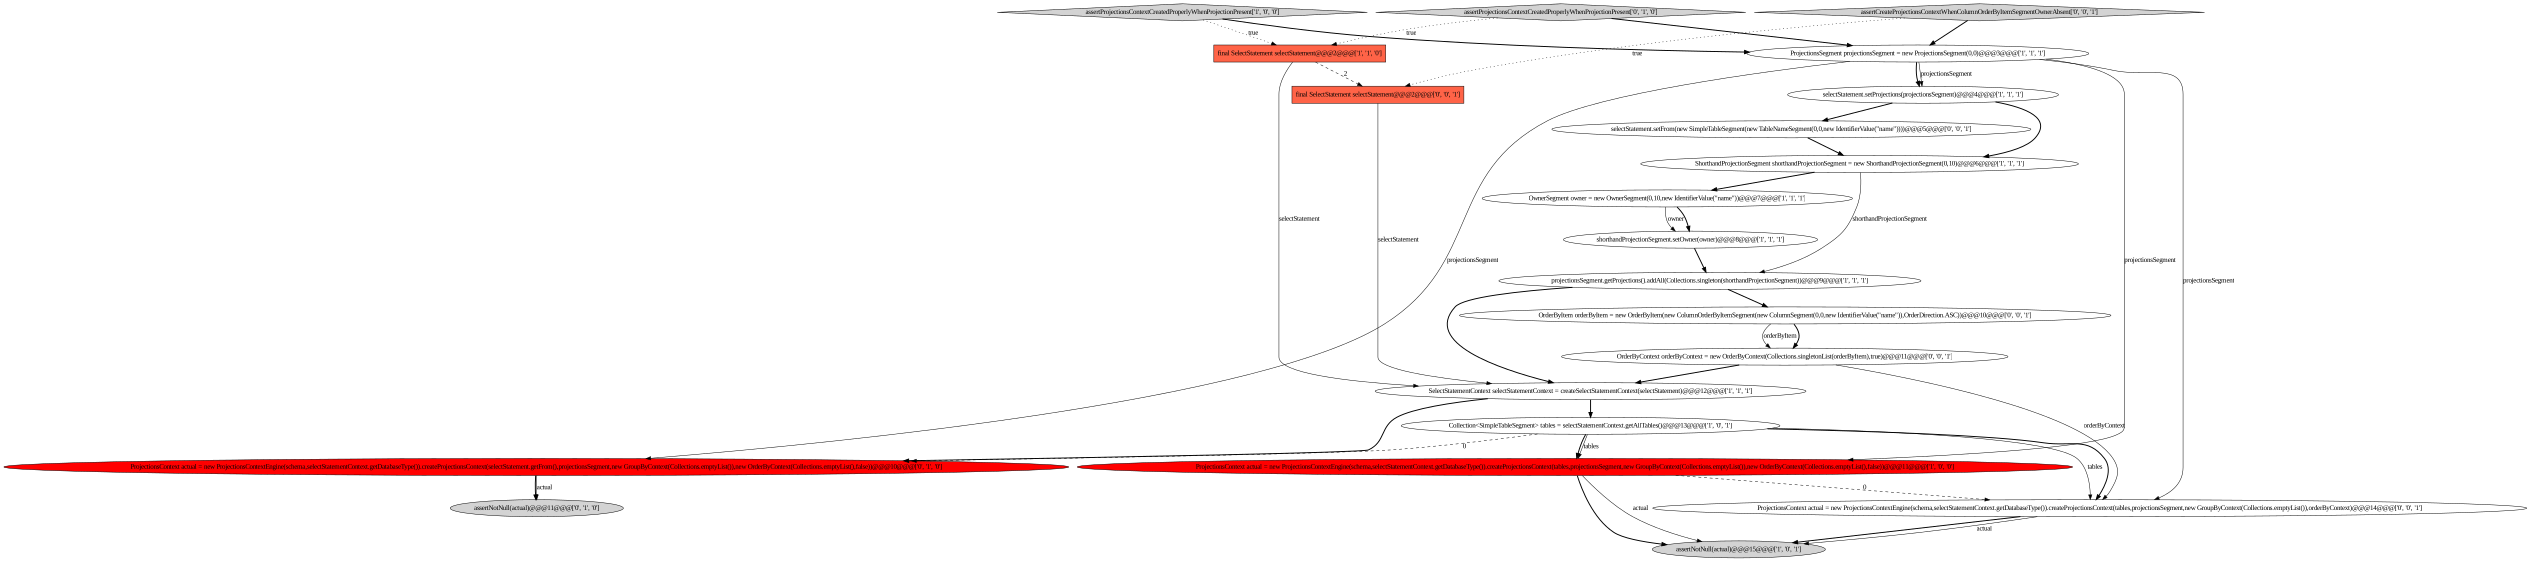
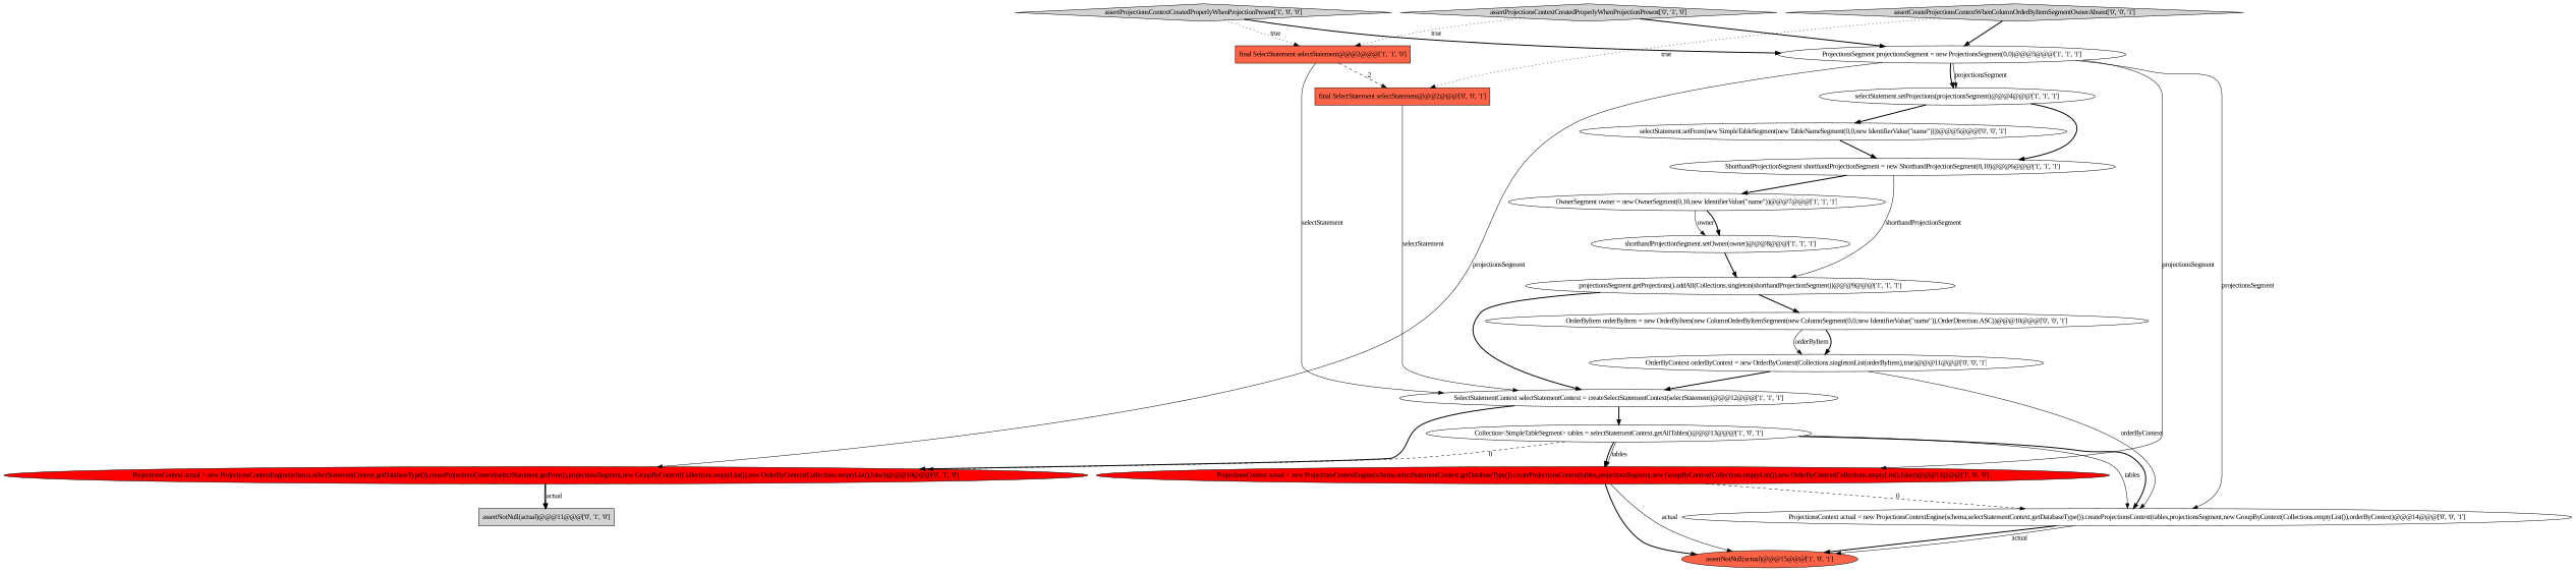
  digraph {
    fontname="Liberation Serif"
    node [fillcolor=white fontname="Liberation Serif" shape=ellipse style=filled]
    edge [fontname="Liberation Serif" style=bold]
    n1 [label="Collection<SimpleTableSegment> tables = selectStatementContext.getAllTables()@@@13@@@['1', '0', '1']"]
    n2 [fillcolor=red label="ProjectionsContext actual = new ProjectionsContextEngine(schema,selectStatementContext.getDatabaseType()).createProjectionsContext(tables,projectionsSegment,new GroupByContext(Collections.emptyList()),new OrderByContext(Collections.emptyList(),false))@@@11@@@['1', '0', '0']"]
    n3 [label="ProjectionsContext actual = new ProjectionsContextEngine(schema,selectStatementContext.getDatabaseType()).createProjectionsContext(tables,projectionsSegment,new GroupByContext(Collections.emptyList()),orderByContext)@@@14@@@['0', '0', '1']"]
    n4 [fillcolor=red label="ProjectionsContext actual = new ProjectionsContextEngine(schema,selectStatementContext.getDatabaseType()).createProjectionsContext(selectStatement.getFrom(),projectionsSegment,new GroupByContext(Collections.emptyList()),new OrderByContext(Collections.emptyList(),false))@@@10@@@['0', '1', '0']"]
-   n5 [fillcolor=lightgray label="assertNotNull(actual)@@@15@@@['1', '0', '1']"]
-   n6 [fillcolor=lightgray label="assertNotNull(actual)@@@11@@@['0', '1', '0']"]
+   n5 [fillcolor=tomato label="assertNotNull(actual)@@@15@@@['1', '0', '1']"]
+   n6 [fillcolor=lightgray label="assertNotNull(actual)@@@11@@@['0', '1', '0']" shape=box]
    n7 [label="ShorthandProjectionSegment shorthandProjectionSegment = new ShorthandProjectionSegment(0,10)@@@6@@@['1', '1', '1']"]
    n8 [label="projectionsSegment.getProjections().addAll(Collections.singleton(shorthandProjectionSegment))@@@9@@@['1', '1', '1']"]
    n9 [label="OwnerSegment owner = new OwnerSegment(0,10,new IdentifierValue(\"name\"))@@@7@@@['1', '1', '1']"]
    n10 [label="SelectStatementContext selectStatementContext = createSelectStatementContext(selectStatement)@@@12@@@['1', '1', '1']"]
    n11 [label="OrderByItem orderByItem = new OrderByItem(new ColumnOrderByItemSegment(new ColumnSegment(0,0,new IdentifierValue(\"name\")),OrderDirection.ASC))@@@10@@@['0', '0', '1']"]
    n12 [label="shorthandProjectionSegment.setOwner(owner)@@@8@@@['1', '1', '1']"]
    n13 [label="ProjectionsSegment projectionsSegment = new ProjectionsSegment(0,0)@@@3@@@['1', '1', '1']"]
    n14 [label="selectStatement.setProjections(projectionsSegment)@@@4@@@['1', '1', '1']"]
    n15 [label="selectStatement.setFrom(new SimpleTableSegment(new TableNameSegment(0,0,new IdentifierValue(\"name\"))))@@@5@@@['0', '0', '1']"]
    n16 [fillcolor=tomato label="final SelectStatement selectStatement@@@2@@@['0', '0', '1']" shape=box]
    n17 [label="OrderByContext orderByContext = new OrderByContext(Collections.singletonList(orderByItem),true)@@@11@@@['0', '0', '1']"]
    n18 [fillcolor=tomato label="final SelectStatement selectStatement@@@2@@@['1', '1', '0']" shape=box]
    n19 [fillcolor=lightgray label="assertProjectionsContextCreatedProperlyWhenProjectionPresent['1', '0', '0']" shape=diamond]
    n20 [fillcolor=lightgray label="assertCreateProjectionsContextWhenColumnOrderByItemSegmentOwnerAbsent['0', '0', '1']" shape=diamond]
    n21 [fillcolor=lightgray label="assertProjectionsContextCreatedProperlyWhenProjectionPresent['0', '1', '0']" shape=diamond]
    n1 -> n2
    n1 -> n2 [label=tables style=solid]
    n1 -> n3 [label=tables style=solid]
    n1 -> n3
    n1 -> n4 [label=0 style=dashed]
    n2 -> n3 [label=0 style=dashed]
    n2 -> n5
    n2 -> n5 [label=actual style=solid]
    n3 -> n5
    n3 -> n5 [label=actual style=solid]
    n4 -> n6
    n4 -> n6 [label=actual style=solid]
    n7 -> n8 [label=shorthandProjectionSegment style=solid]
    n7 -> n9
    n8 -> n10
    n8 -> n11
    n9 -> n12 [label=owner style=solid]
    n9 -> n12
    n10 -> n1
    n10 -> n4
    n11 -> n17
    n11 -> n17 [label=orderByItem style=solid]
    n12 -> n8
    n13 -> n2 [label=projectionsSegment style=solid]
    n13 -> n3 [label=projectionsSegment style=solid]
    n13 -> n4 [label=projectionsSegment style=solid]
    n13 -> n14
    n13 -> n14 [label=projectionsSegment style=solid]
    n14 -> n7
    n14 -> n15
    n15 -> n7
    n16 -> n10 [label=selectStatement style=solid]
    n17 -> n3 [label=orderByContext style=solid]
    n17 -> n10
    n18 -> n10 [label=selectStatement style=solid]
    n18 -> n16 [label=2 style=dashed]
    n19 -> n13
    n19 -> n18 [label=true style=dotted]
    n20 -> n13
    n20 -> n16 [label=true style=dotted]
    n21 -> n13
    n21 -> n18 [label=true style=dotted]
  }
